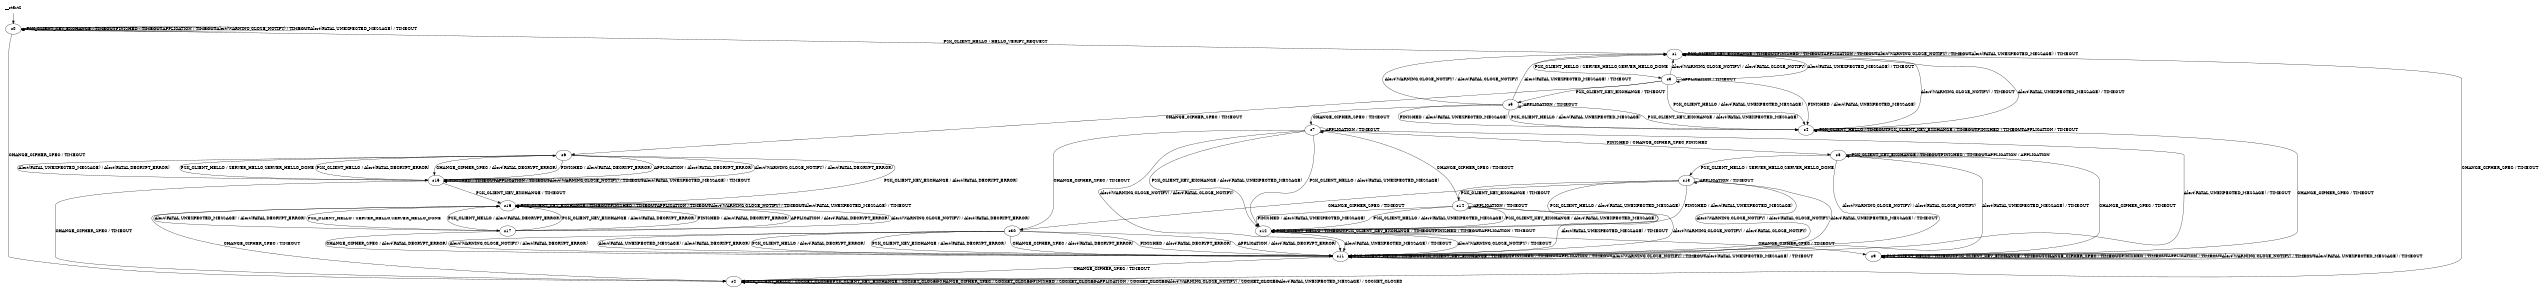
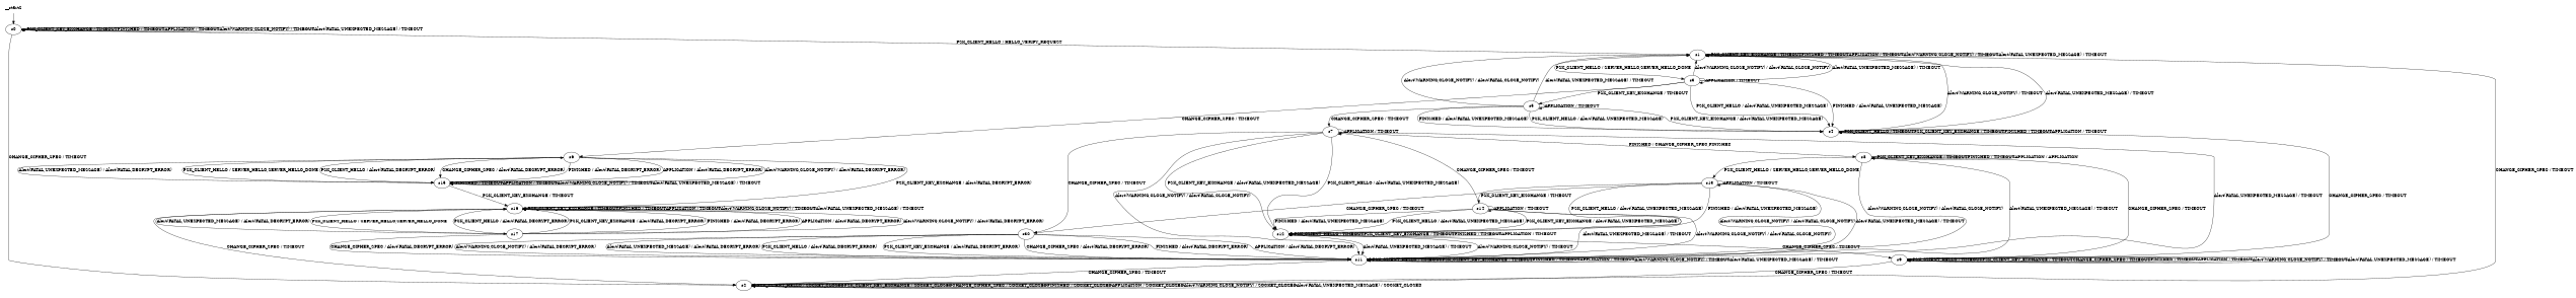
  digraph {
    n1 [label=s0]
    n2 [label=s1]
    n3 [label=s2]
    n4 [label=s3]
    n5 [label=s4]
    n6 [label=s5]
    n7 [label=s6]
    n8 [label=s9]
    n9 [label=s7]
    n10 [label=s15]
    n11 [label=s16]
    n12 [label=s8]
    n13 [label=s30]
    n14 [label=s11]
    n15 [label=s12]
    n16 [label=s17]
    n17 [label=s13]
    n18 [label=s14]
    n19 [label=__start2 shape=none]
    n1 -> n1 [label="PSK_CLIENT_KEY_EXCHANGE / TIMEOUT"]
    n1 -> n1 [label="FINISHED / TIMEOUT"]
    n1 -> n1 [label="APPLICATION / TIMEOUT"]
    n1 -> n1 [label="Alert(WARNING,CLOSE_NOTIFY) / TIMEOUT"]
    n1 -> n1 [label="Alert(FATAL,UNEXPECTED_MESSAGE) / TIMEOUT"]
    n1 -> n2 [label="PSK_CLIENT_HELLO / HELLO_VERIFY_REQUEST"]
    n1 -> n3 [label="CHANGE_CIPHER_SPEC / TIMEOUT"]
    n2 -> n2 [label="PSK_CLIENT_KEY_EXCHANGE / TIMEOUT"]
    n2 -> n2 [label="FINISHED / TIMEOUT"]
    n2 -> n2 [label="APPLICATION / TIMEOUT"]
    n2 -> n2 [label="Alert(WARNING,CLOSE_NOTIFY) / TIMEOUT"]
    n2 -> n2 [label="Alert(FATAL,UNEXPECTED_MESSAGE) / TIMEOUT"]
    n2 -> n3 [label="CHANGE_CIPHER_SPEC / TIMEOUT"]
    n2 -> n4 [label="PSK_CLIENT_HELLO / SERVER_HELLO,SERVER_HELLO_DONE"]
    n3 -> n3 [label="PSK_CLIENT_HELLO / SOCKET_CLOSED"]
    n3 -> n3 [label="PSK_CLIENT_KEY_EXCHANGE / SOCKET_CLOSED"]
    n3 -> n3 [label="CHANGE_CIPHER_SPEC / SOCKET_CLOSED"]
    n3 -> n3 [label="FINISHED / SOCKET_CLOSED"]
    n3 -> n3 [label="APPLICATION / SOCKET_CLOSED"]
    n3 -> n3 [label="Alert(WARNING,CLOSE_NOTIFY) / SOCKET_CLOSED"]
    n3 -> n3 [label="Alert(FATAL,UNEXPECTED_MESSAGE) / SOCKET_CLOSED"]
    n4 -> n2 [label="Alert(WARNING,CLOSE_NOTIFY) / Alert(FATAL,CLOSE_NOTIFY)"]
    n4 -> n2 [label="Alert(FATAL,UNEXPECTED_MESSAGE) / TIMEOUT"]
    n4 -> n4 [label="APPLICATION / TIMEOUT"]
    n4 -> n5 [label="PSK_CLIENT_HELLO / Alert(FATAL,UNEXPECTED_MESSAGE)"]
    n4 -> n5 [label="FINISHED / Alert(FATAL,UNEXPECTED_MESSAGE)"]
    n4 -> n6 [label="PSK_CLIENT_KEY_EXCHANGE / TIMEOUT"]
    n4 -> n7 [label="CHANGE_CIPHER_SPEC / TIMEOUT"]
    n5 -> n2 [label="Alert(WARNING,CLOSE_NOTIFY) / TIMEOUT"]
    n5 -> n2 [label="Alert(FATAL,UNEXPECTED_MESSAGE) / TIMEOUT"]
    n5 -> n5 [label="PSK_CLIENT_HELLO / TIMEOUT"]
    n5 -> n5 [label="PSK_CLIENT_KEY_EXCHANGE / TIMEOUT"]
    n5 -> n5 [label="FINISHED / TIMEOUT"]
    n5 -> n5 [label="APPLICATION / TIMEOUT"]
    n5 -> n8 [label="CHANGE_CIPHER_SPEC / TIMEOUT"]
    n6 -> n2 [label="Alert(WARNING,CLOSE_NOTIFY) / Alert(FATAL,CLOSE_NOTIFY)"]
    n6 -> n2 [label="Alert(FATAL,UNEXPECTED_MESSAGE) / TIMEOUT"]
    n6 -> n5 [label="PSK_CLIENT_HELLO / Alert(FATAL,UNEXPECTED_MESSAGE)"]
    n6 -> n5 [label="PSK_CLIENT_KEY_EXCHANGE / Alert(FATAL,UNEXPECTED_MESSAGE)"]
    n6 -> n5 [label="FINISHED / Alert(FATAL,UNEXPECTED_MESSAGE)"]
    n6 -> n6 [label="APPLICATION / TIMEOUT"]
    n6 -> n9 [label="CHANGE_CIPHER_SPEC / TIMEOUT"]
    n7 -> n10 [label="PSK_CLIENT_HELLO / Alert(FATAL,DECRYPT_ERROR)"]
    n7 -> n10 [label="CHANGE_CIPHER_SPEC / Alert(FATAL,DECRYPT_ERROR)"]
    n7 -> n10 [label="FINISHED / Alert(FATAL,DECRYPT_ERROR)"]
    n7 -> n10 [label="APPLICATION / Alert(FATAL,DECRYPT_ERROR)"]
    n7 -> n10 [label="Alert(WARNING,CLOSE_NOTIFY) / Alert(FATAL,DECRYPT_ERROR)"]
    n7 -> n10 [label="Alert(FATAL,UNEXPECTED_MESSAGE) / Alert(FATAL,DECRYPT_ERROR)"]
    n7 -> n11 [label="PSK_CLIENT_KEY_EXCHANGE / Alert(FATAL,DECRYPT_ERROR)"]
    n8 -> n8 [label="PSK_CLIENT_HELLO / TIMEOUT"]
    n8 -> n8 [label="PSK_CLIENT_KEY_EXCHANGE / TIMEOUT"]
    n8 -> n8 [label="CHANGE_CIPHER_SPEC / TIMEOUT"]
    n8 -> n8 [label="FINISHED / TIMEOUT"]
    n8 -> n8 [label="APPLICATION / TIMEOUT"]
    n8 -> n8 [label="Alert(WARNING,CLOSE_NOTIFY) / TIMEOUT"]
    n8 -> n8 [label="Alert(FATAL,UNEXPECTED_MESSAGE) / TIMEOUT"]
    n9 -> n9 [label="APPLICATION / TIMEOUT"]
    n9 -> n12 [label="FINISHED / CHANGE_CIPHER_SPEC,FINISHED"]
    n9 -> n13 [label="CHANGE_CIPHER_SPEC / TIMEOUT"]
    n9 -> n14 [label="Alert(WARNING,CLOSE_NOTIFY) / Alert(FATAL,CLOSE_NOTIFY)"]
    n9 -> n14 [label="Alert(FATAL,UNEXPECTED_MESSAGE) / TIMEOUT"]
    n9 -> n15 [label="PSK_CLIENT_HELLO / Alert(FATAL,UNEXPECTED_MESSAGE)"]
    n9 -> n15 [label="PSK_CLIENT_KEY_EXCHANGE / Alert(FATAL,UNEXPECTED_MESSAGE)"]
-   n10 -> n3 [label="CHANGE_CIPHER_SPEC / TIMEOUT"]
+   n8 -> n3 [label="CHANGE_CIPHER_SPEC / TIMEOUT"]
    n10 -> n7 [label="PSK_CLIENT_HELLO / SERVER_HELLO,SERVER_HELLO_DONE"]
    n10 -> n10 [label="FINISHED / TIMEOUT"]
    n10 -> n10 [label="APPLICATION / TIMEOUT"]
    n10 -> n10 [label="Alert(WARNING,CLOSE_NOTIFY) / TIMEOUT"]
    n10 -> n10 [label="Alert(FATAL,UNEXPECTED_MESSAGE) / TIMEOUT"]
    n10 -> n11 [label="PSK_CLIENT_KEY_EXCHANGE / TIMEOUT"]
    n11 -> n3 [label="CHANGE_CIPHER_SPEC / TIMEOUT"]
    n11 -> n11 [label="PSK_CLIENT_KEY_EXCHANGE / TIMEOUT"]
    n11 -> n11 [label="FINISHED / TIMEOUT"]
    n11 -> n11 [label="APPLICATION / TIMEOUT"]
    n11 -> n11 [label="Alert(WARNING,CLOSE_NOTIFY) / TIMEOUT"]
    n11 -> n11 [label="Alert(FATAL,UNEXPECTED_MESSAGE) / TIMEOUT"]
    n11 -> n16 [label="PSK_CLIENT_HELLO / SERVER_HELLO,SERVER_HELLO_DONE"]
    n12 -> n8 [label="CHANGE_CIPHER_SPEC / TIMEOUT"]
    n12 -> n12 [label="PSK_CLIENT_KEY_EXCHANGE / TIMEOUT"]
    n12 -> n12 [label="FINISHED / TIMEOUT"]
    n12 -> n12 [label="APPLICATION / APPLICATION"]
    n12 -> n14 [label="Alert(WARNING,CLOSE_NOTIFY) / Alert(FATAL,CLOSE_NOTIFY)"]
    n12 -> n14 [label="Alert(FATAL,UNEXPECTED_MESSAGE) / TIMEOUT"]
    n12 -> n17 [label="PSK_CLIENT_HELLO / SERVER_HELLO,SERVER_HELLO_DONE"]
    n13 -> n14 [label="PSK_CLIENT_HELLO / Alert(FATAL,DECRYPT_ERROR)"]
    n13 -> n14 [label="PSK_CLIENT_KEY_EXCHANGE / Alert(FATAL,DECRYPT_ERROR)"]
    n13 -> n14 [label="CHANGE_CIPHER_SPEC / Alert(FATAL,DECRYPT_ERROR)"]
    n13 -> n14 [label="FINISHED / Alert(FATAL,DECRYPT_ERROR)"]
    n13 -> n14 [label="APPLICATION / Alert(FATAL,DECRYPT_ERROR)"]
    n13 -> n14 [label="Alert(WARNING,CLOSE_NOTIFY) / Alert(FATAL,DECRYPT_ERROR)"]
    n13 -> n14 [label="Alert(FATAL,UNEXPECTED_MESSAGE) / Alert(FATAL,DECRYPT_ERROR)"]
    n14 -> n3 [label="CHANGE_CIPHER_SPEC / TIMEOUT"]
    n14 -> n14 [label="PSK_CLIENT_HELLO / TIMEOUT"]
    n14 -> n14 [label="PSK_CLIENT_KEY_EXCHANGE / TIMEOUT"]
    n14 -> n14 [label="FINISHED / TIMEOUT"]
    n14 -> n14 [label="APPLICATION / TIMEOUT"]
    n14 -> n14 [label="Alert(WARNING,CLOSE_NOTIFY) / TIMEOUT"]
    n14 -> n14 [label="Alert(FATAL,UNEXPECTED_MESSAGE) / TIMEOUT"]
    n15 -> n8 [label="CHANGE_CIPHER_SPEC / TIMEOUT"]
    n15 -> n14 [label="Alert(WARNING,CLOSE_NOTIFY) / TIMEOUT"]
    n15 -> n14 [label="Alert(FATAL,UNEXPECTED_MESSAGE) / TIMEOUT"]
    n15 -> n15 [label="PSK_CLIENT_HELLO / TIMEOUT"]
    n15 -> n15 [label="PSK_CLIENT_KEY_EXCHANGE / TIMEOUT"]
    n15 -> n15 [label="FINISHED / TIMEOUT"]
    n15 -> n15 [label="APPLICATION / TIMEOUT"]
    n16 -> n11 [label="PSK_CLIENT_HELLO / Alert(FATAL,DECRYPT_ERROR)"]
    n16 -> n11 [label="PSK_CLIENT_KEY_EXCHANGE / Alert(FATAL,DECRYPT_ERROR)"]
    n16 -> n11 [label="FINISHED / Alert(FATAL,DECRYPT_ERROR)"]
    n16 -> n11 [label="APPLICATION / Alert(FATAL,DECRYPT_ERROR)"]
    n16 -> n11 [label="Alert(WARNING,CLOSE_NOTIFY) / Alert(FATAL,DECRYPT_ERROR)"]
    n16 -> n11 [label="Alert(FATAL,UNEXPECTED_MESSAGE) / Alert(FATAL,DECRYPT_ERROR)"]
    n16 -> n14 [label="CHANGE_CIPHER_SPEC / Alert(FATAL,DECRYPT_ERROR)"]
    n17 -> n13 [label="CHANGE_CIPHER_SPEC / TIMEOUT"]
    n17 -> n14 [label="Alert(WARNING,CLOSE_NOTIFY) / Alert(FATAL,CLOSE_NOTIFY)"]
    n17 -> n14 [label="Alert(FATAL,UNEXPECTED_MESSAGE) / TIMEOUT"]
    n17 -> n15 [label="PSK_CLIENT_HELLO / Alert(FATAL,UNEXPECTED_MESSAGE)"]
    n17 -> n15 [label="FINISHED / Alert(FATAL,UNEXPECTED_MESSAGE)"]
    n17 -> n17 [label="APPLICATION / TIMEOUT"]
    n17 -> n18 [label="PSK_CLIENT_KEY_EXCHANGE / TIMEOUT"]
    n18 -> n9 [label="CHANGE_CIPHER_SPEC / TIMEOUT"]
    n18 -> n14 [label="Alert(WARNING,CLOSE_NOTIFY) / Alert(FATAL,CLOSE_NOTIFY)"]
    n18 -> n14 [label="Alert(FATAL,UNEXPECTED_MESSAGE) / TIMEOUT"]
    n18 -> n15 [label="PSK_CLIENT_HELLO / Alert(FATAL,UNEXPECTED_MESSAGE)"]
    n18 -> n15 [label="PSK_CLIENT_KEY_EXCHANGE / Alert(FATAL,UNEXPECTED_MESSAGE)"]
    n18 -> n15 [label="FINISHED / Alert(FATAL,UNEXPECTED_MESSAGE)"]
    n18 -> n18 [label="APPLICATION / TIMEOUT"]
    n19 -> n1
  }
